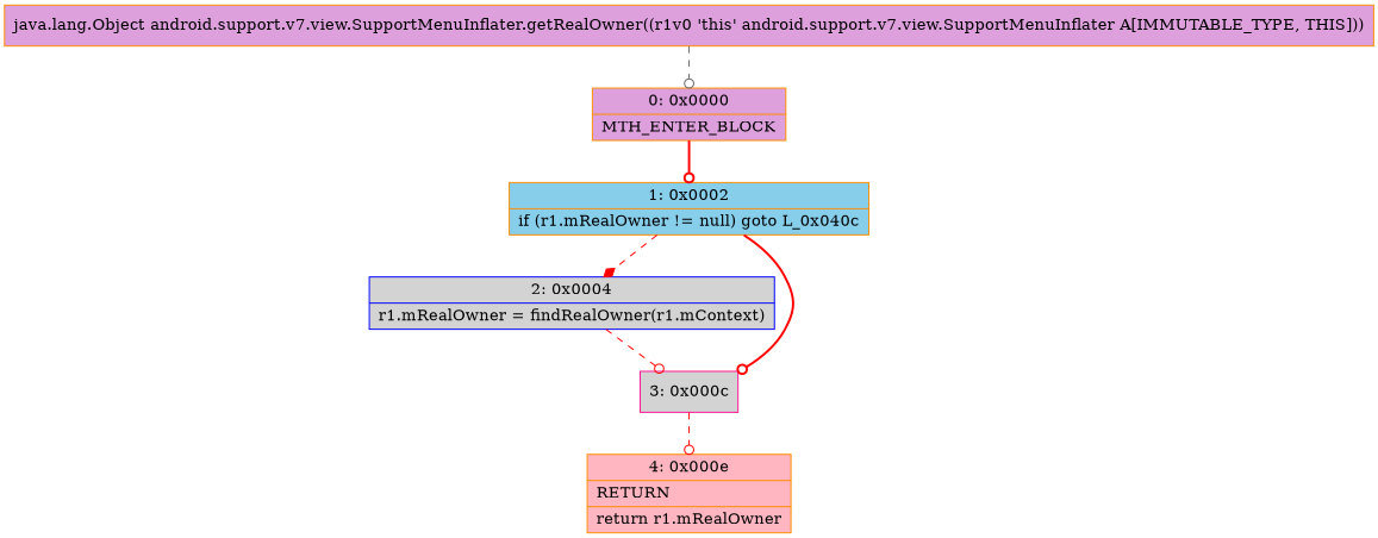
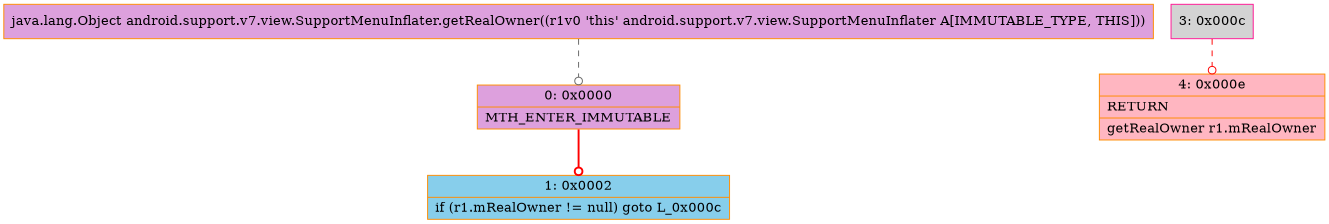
  digraph {
    node [color=darkorange fillcolor=plum shape=record style=filled]
    edge [arrowhead=odot color=red style=dashed]
-   n1 [label="{0\:\ 0x0000|MTH_ENTER_BLOCK\l}"]
-   n2 [fillcolor=skyblue label="{1\:\ 0x0002|if (r1.mRealOwner != null) goto L_0x040c\l}"]
-   n3 [color=blue fillcolor=lightgrey label="{2\:\ 0x0004|r1.mRealOwner = findRealOwner(r1.mContext)\l}"]
+   n1 [label="{0\:\ 0x0000|MTH_ENTER_IMMUTABLE\l}"]
+   n2 [fillcolor=skyblue label="{1\:\ 0x0002|if (r1.mRealOwner != null) goto L_0x000c\l}"]
    n4 [color=deeppink fillcolor=lightgrey label="{3\:\ 0x000c}"]
-   n5 [fillcolor=lightpink label="{4\:\ 0x000e|RETURN\l|return r1.mRealOwner\l}"]
+   n5 [fillcolor=lightpink label="{4\:\ 0x000e|RETURN\l|getRealOwner r1.mRealOwner\l}"]
    n6 [label="{java.lang.Object android.support.v7.view.SupportMenuInflater.getRealOwner((r1v0 'this' android.support.v7.view.SupportMenuInflater A[IMMUTABLE_TYPE, THIS])) }"]
    n1 -> n2 [style=bold]
-   n2 -> n3 [arrowhead=diamond]
-   n2 -> n4 [style=bold]
-   n3 -> n4
    n4 -> n5
    n6 -> n1 [color=gray40]
  }
